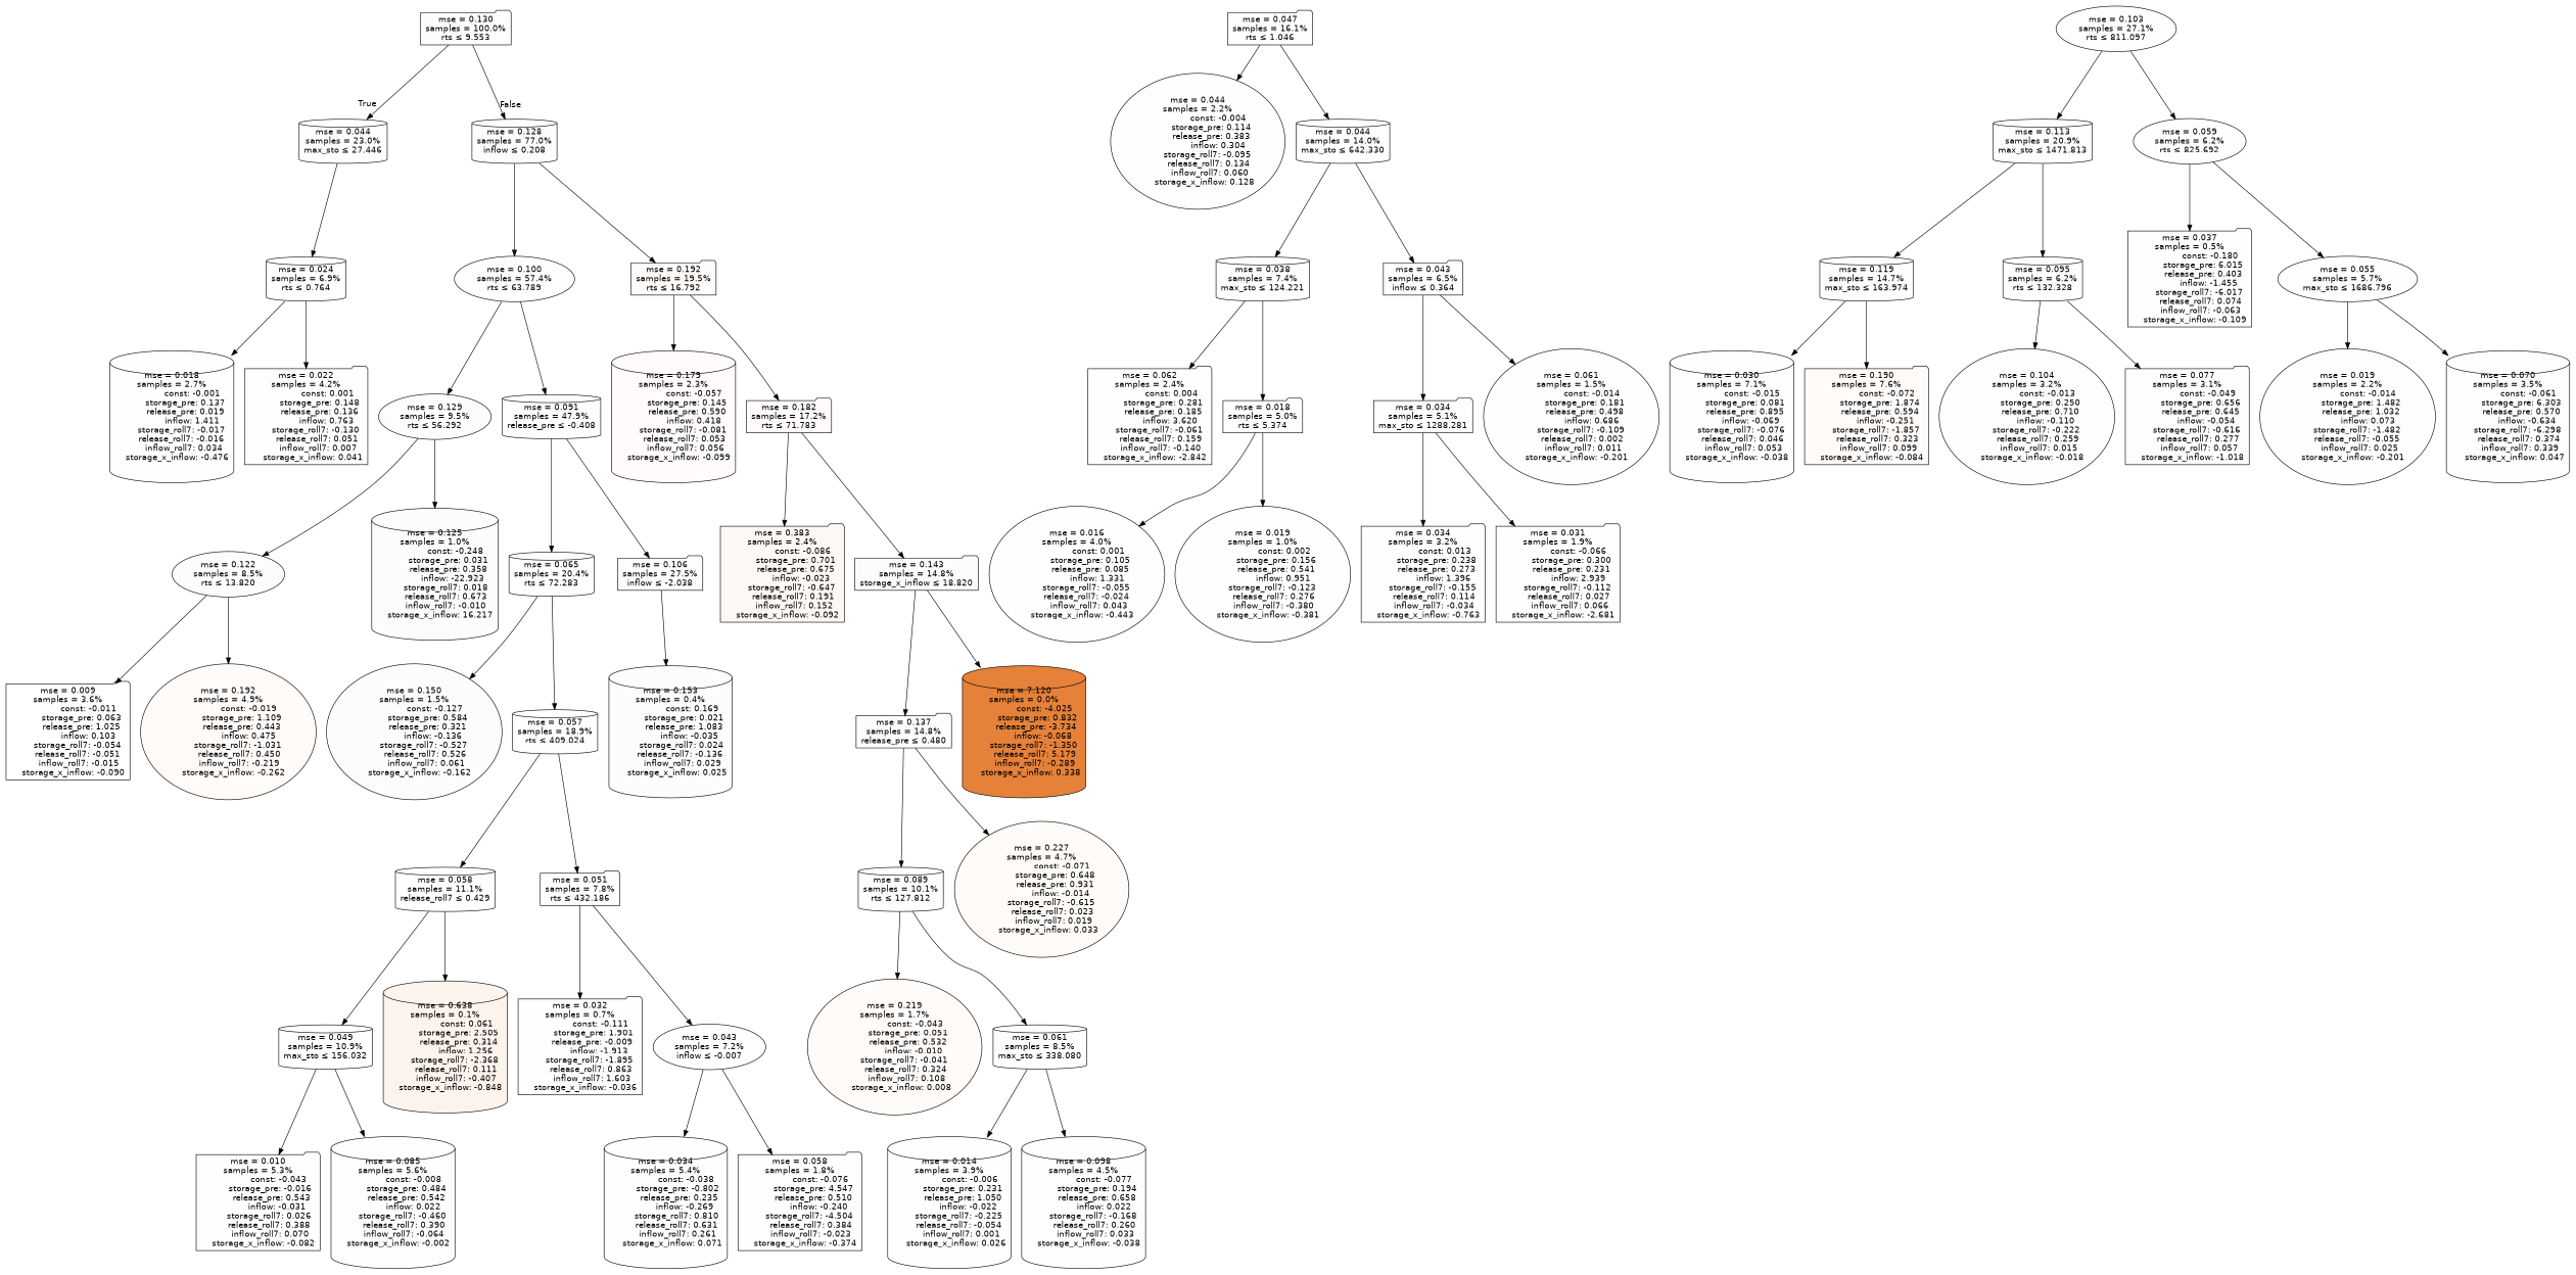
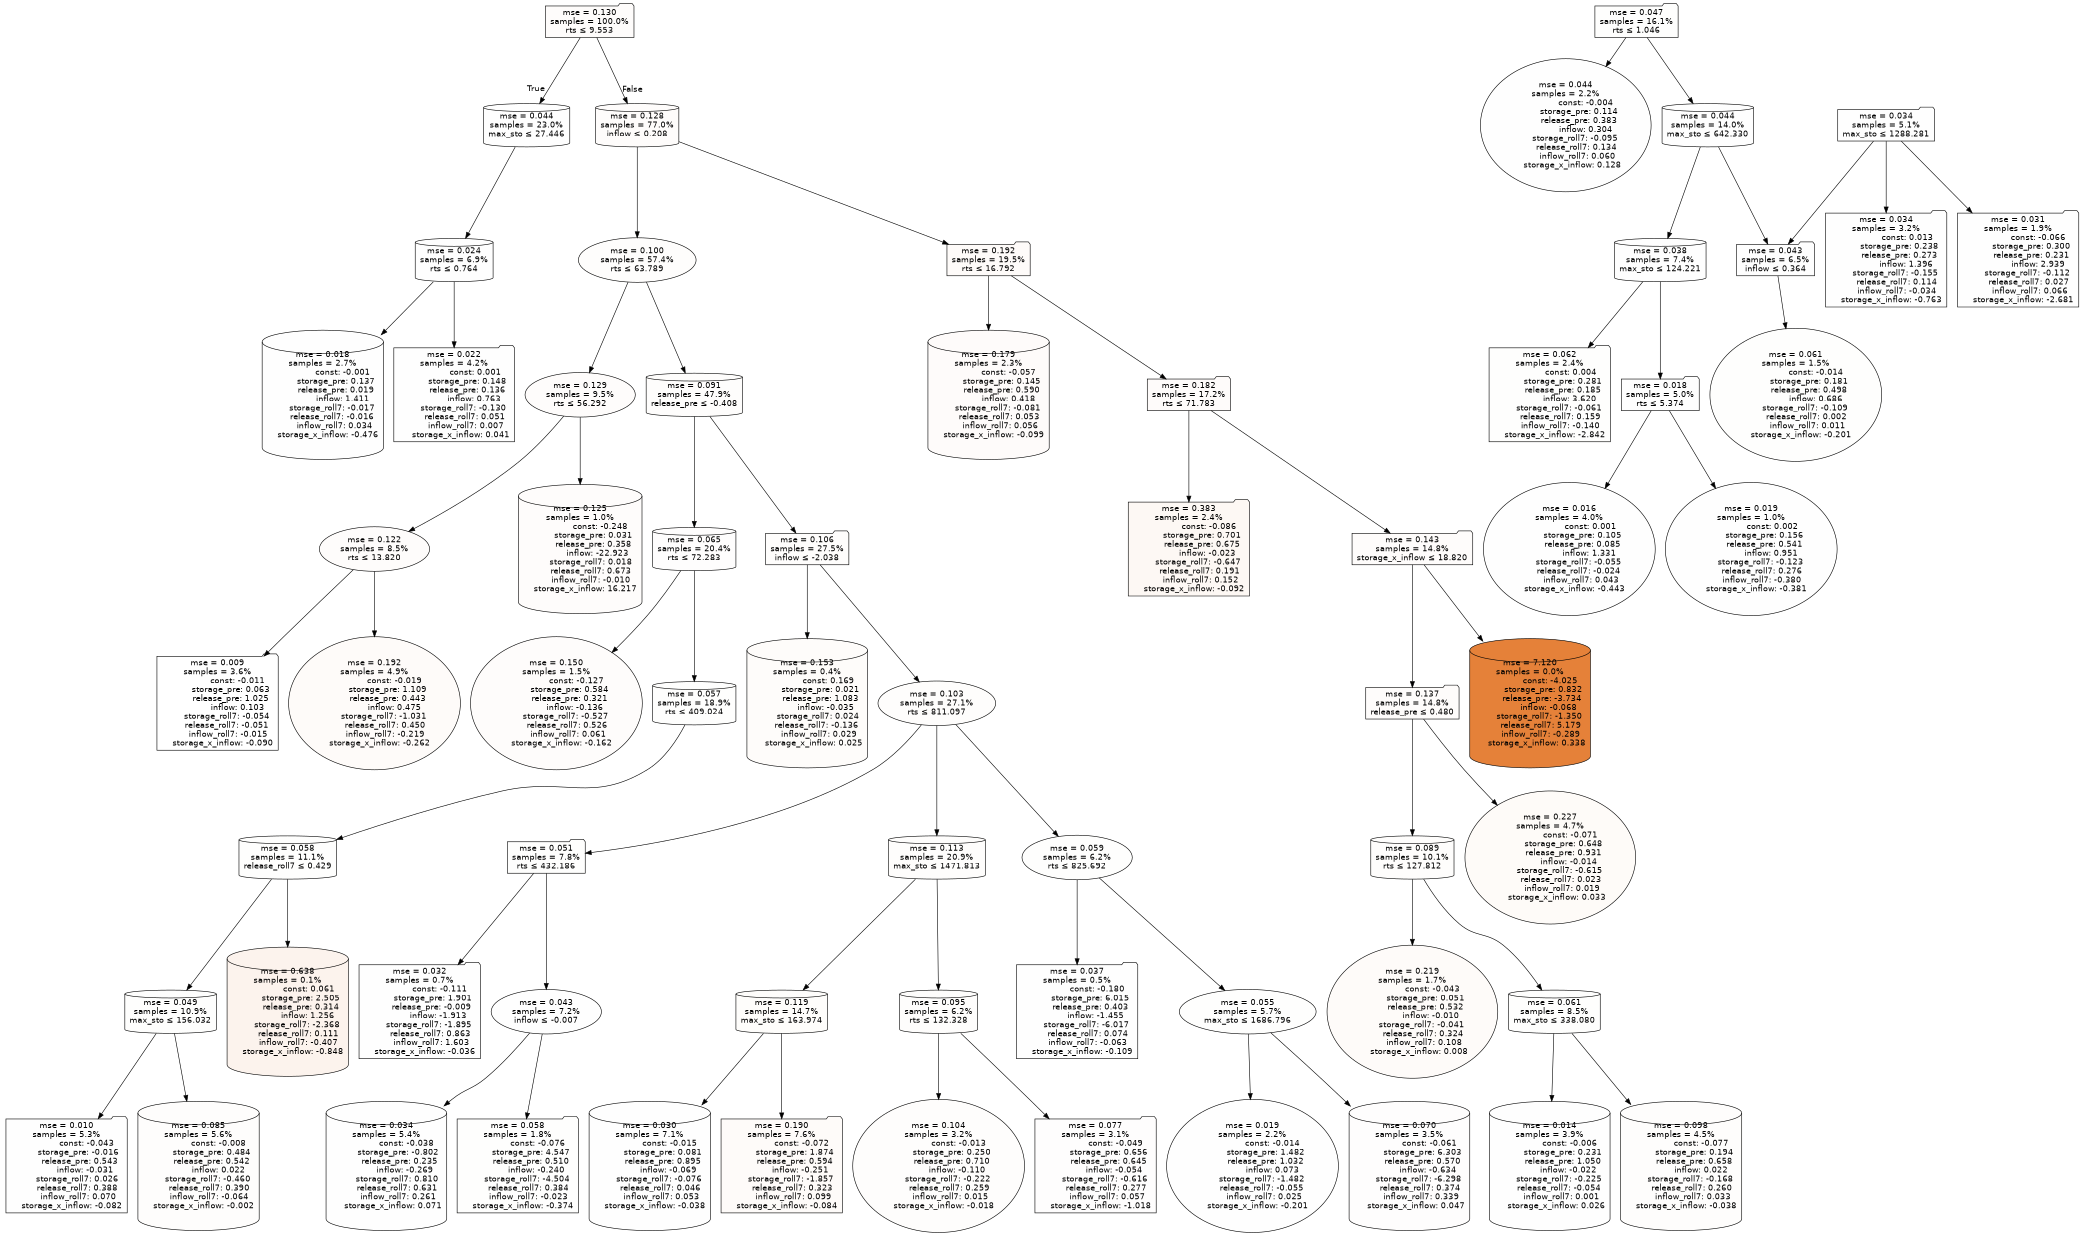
  digraph {
    node [color=black fillcolor="#fefefe" fontname=helvetica shape=cylinder style="filled, rounded"]
    edge [fontname=helvetica]
    n1 [fillcolor="#fefcfb" label="mse = 0.130\nsamples = 100.0%\nrts &le; 9.553" shape=folder]
    n2 [label="mse = 0.044\nsamples = 23.0%\nmax_sto &le; 27.446"]
    n3 [fillcolor="#fefcfb" label="mse = 0.128\nsamples = 77.0%\ninflow &le; 0.208"]
    n4 [label="mse = 0.024\nsamples = 6.9%\nrts &le; 0.764"]
    n5 [fillcolor="#fefdfc" label="mse = 0.100\nsamples = 57.4%\nrts &le; 63.789" shape=ellipse]
    n6 [fillcolor="#fefbf9" label="mse = 0.192\nsamples = 19.5%\nrts &le; 16.792" shape=folder]
    n7 [label="mse = 0.018\nsamples = 2.7%\n               const: -0.001\n          storage_pre: 0.137\n          release_pre: 0.019\n               inflow: 1.411\n       storage_roll7: -0.017\n       release_roll7: -0.016\n         inflow_roll7: 0.034\n    storage_x_inflow: -0.476"]
    n8 [label="mse = 0.022\nsamples = 4.2%\n                const: 0.001\n          storage_pre: 0.148\n          release_pre: 0.136\n               inflow: 0.763\n       storage_roll7: -0.130\n        release_roll7: 0.051\n         inflow_roll7: 0.007\n     storage_x_inflow: 0.041" shape=folder]
    n9 [fillcolor="#fefefd" label="mse = 0.047\nsamples = 16.1%\nrts &le; 1.046" shape=folder]
    n10 [label="mse = 0.044\nsamples = 2.2%\n               const: -0.004\n          storage_pre: 0.114\n          release_pre: 0.383\n               inflow: 0.304\n       storage_roll7: -0.095\n        release_roll7: 0.134\n         inflow_roll7: 0.060\n     storage_x_inflow: 0.128" shape=ellipse]
    n11 [label="mse = 0.044\nsamples = 14.0%\nmax_sto &le; 642.330"]
    n12 [label="mse = 0.038\nsamples = 7.4%\nmax_sto &le; 124.221"]
    n13 [label="mse = 0.043\nsamples = 6.5%\ninflow &le; 0.364" shape=folder]
    n14 [fillcolor="#fefefd" label="mse = 0.062\nsamples = 2.4%\n                const: 0.004\n          storage_pre: 0.281\n          release_pre: 0.185\n               inflow: 3.620\n       storage_roll7: -0.061\n        release_roll7: 0.159\n        inflow_roll7: -0.140\n    storage_x_inflow: -2.842" shape=folder]
    n15 [label="mse = 0.018\nsamples = 5.0%\nrts &le; 5.374" shape=folder]
    n16 [label="mse = 0.034\nsamples = 5.1%\nmax_sto &le; 1288.281" shape=folder]
    n17 [fillcolor="#fefefd" label="mse = 0.061\nsamples = 1.5%\n               const: -0.014\n          storage_pre: 0.181\n          release_pre: 0.498\n               inflow: 0.686\n       storage_roll7: -0.109\n        release_roll7: 0.002\n         inflow_roll7: 0.011\n    storage_x_inflow: -0.201" shape=ellipse]
    n18 [label="mse = 0.016\nsamples = 4.0%\n                const: 0.001\n          storage_pre: 0.105\n          release_pre: 0.085\n               inflow: 1.331\n       storage_roll7: -0.055\n       release_roll7: -0.024\n         inflow_roll7: 0.043\n    storage_x_inflow: -0.443" shape=ellipse]
    n19 [label="mse = 0.019\nsamples = 1.0%\n                const: 0.002\n          storage_pre: 0.156\n          release_pre: 0.541\n               inflow: 0.951\n       storage_roll7: -0.123\n        release_roll7: 0.276\n        inflow_roll7: -0.380\n    storage_x_inflow: -0.381" shape=ellipse]
    n20 [label="mse = 0.034\nsamples = 3.2%\n                const: 0.013\n          storage_pre: 0.238\n          release_pre: 0.273\n               inflow: 1.396\n       storage_roll7: -0.155\n        release_roll7: 0.114\n        inflow_roll7: -0.034\n    storage_x_inflow: -0.763" shape=folder]
    n21 [label="mse = 0.031\nsamples = 1.9%\n               const: -0.066\n          storage_pre: 0.300\n          release_pre: 0.231\n               inflow: 2.939\n       storage_roll7: -0.112\n        release_roll7: 0.027\n         inflow_roll7: 0.066\n    storage_x_inflow: -2.681" shape=folder]
    n22 [fillcolor="#fefcfb" label="mse = 0.129\nsamples = 9.5%\nrts &le; 56.292" shape=ellipse]
    n23 [fillcolor="#fefdfc" label="mse = 0.091\nsamples = 47.9%\nrelease_pre &le; -0.408"]
    n24 [fillcolor="#fefbfa" label="mse = 0.179\nsamples = 2.3%\n               const: -0.057\n          storage_pre: 0.145\n          release_pre: 0.590\n               inflow: 0.418\n       storage_roll7: -0.081\n        release_roll7: 0.053\n         inflow_roll7: 0.056\n    storage_x_inflow: -0.099"]
    n25 [fillcolor="#fefbfa" label="mse = 0.182\nsamples = 17.2%\nrts &le; 71.783" shape=folder]
    n26 [fillcolor="#fefcfb" label="mse = 0.122\nsamples = 8.5%\nrts &le; 13.820" shape=ellipse]
    n27 [fillcolor="#fefcfb" label="mse = 0.125\nsamples = 1.0%\n               const: -0.248\n          storage_pre: 0.031\n          release_pre: 0.358\n             inflow: -22.923\n        storage_roll7: 0.018\n        release_roll7: 0.673\n        inflow_roll7: -0.010\n    storage_x_inflow: 16.217"]
    n28 [fillcolor="#fefdfd" label="mse = 0.065\nsamples = 20.4%\nrts &le; 72.283"]
    n29 [fillcolor="#fefdfc" label="mse = 0.106\nsamples = 27.5%\ninflow &le; -2.038" shape=folder]
    n30 [fillcolor="#ffffff" label="mse = 0.009\nsamples = 3.6%\n               const: -0.011\n          storage_pre: 0.063\n          release_pre: 1.025\n               inflow: 0.103\n       storage_roll7: -0.054\n       release_roll7: -0.051\n        inflow_roll7: -0.015\n    storage_x_inflow: -0.090" shape=folder]
    n31 [fillcolor="#fefbf9" label="mse = 0.192\nsamples = 4.9%\n               const: -0.019\n          storage_pre: 1.109\n          release_pre: 0.443\n               inflow: 0.475\n       storage_roll7: -1.031\n        release_roll7: 0.450\n        inflow_roll7: -0.219\n    storage_x_inflow: -0.262" shape=ellipse]
    n32 [fillcolor="#fefcfb" label="mse = 0.150\nsamples = 1.5%\n               const: -0.127\n          storage_pre: 0.584\n          release_pre: 0.321\n              inflow: -0.136\n       storage_roll7: -0.527\n        release_roll7: 0.526\n         inflow_roll7: 0.061\n    storage_x_inflow: -0.162" shape=ellipse]
    n33 [fillcolor="#fefefd" label="mse = 0.057\nsamples = 18.9%\nrts &le; 409.024"]
    n34 [fillcolor="#fefcfa" label="mse = 0.153\nsamples = 0.4%\n                const: 0.169\n          storage_pre: 0.021\n          release_pre: 1.083\n              inflow: -0.035\n        storage_roll7: 0.024\n       release_roll7: -0.136\n         inflow_roll7: 0.029\n     storage_x_inflow: 0.025"]
    n35 [fillcolor="#fefdfc" label="mse = 0.103\nsamples = 27.1%\nrts &le; 811.097" shape=ellipse]
    n36 [fillcolor="#fefefd" label="mse = 0.058\nsamples = 11.1%\nrelease_roll7 &le; 0.429"]
    n37 [fillcolor="#fefefd" label="mse = 0.051\nsamples = 7.8%\nrts &le; 432.186" shape=folder]
    n38 [fillcolor="#fefefd" label="mse = 0.049\nsamples = 10.9%\nmax_sto &le; 156.032"]
    n39 [fillcolor="#fcf3ed" label="mse = 0.638\nsamples = 0.1%\n                const: 0.061\n          storage_pre: 2.505\n          release_pre: 0.314\n               inflow: 1.256\n       storage_roll7: -2.368\n        release_roll7: 0.111\n        inflow_roll7: -0.407\n    storage_x_inflow: -0.848"]
    n40 [label="mse = 0.032\nsamples = 0.7%\n               const: -0.111\n          storage_pre: 1.901\n         release_pre: -0.009\n              inflow: -1.913\n       storage_roll7: -1.895\n        release_roll7: 0.863\n         inflow_roll7: 1.603\n    storage_x_inflow: -0.036" shape=folder]
    n41 [label="mse = 0.043\nsamples = 7.2%\ninflow &le; -0.007" shape=ellipse]
    n42 [label="mse = 0.010\nsamples = 5.3%\n               const: -0.043\n         storage_pre: -0.016\n          release_pre: 0.543\n              inflow: -0.031\n        storage_roll7: 0.026\n        release_roll7: 0.388\n         inflow_roll7: 0.070\n    storage_x_inflow: -0.082" shape=folder]
    n43 [fillcolor="#fefdfc" label="mse = 0.085\nsamples = 5.6%\n               const: -0.008\n          storage_pre: 0.484\n          release_pre: 0.542\n               inflow: 0.022\n       storage_roll7: -0.460\n        release_roll7: 0.390\n        inflow_roll7: -0.064\n    storage_x_inflow: -0.002"]
    n44 [label="mse = 0.034\nsamples = 5.4%\n               const: -0.038\n         storage_pre: -0.802\n          release_pre: 0.235\n              inflow: -0.269\n        storage_roll7: 0.810\n        release_roll7: 0.631\n         inflow_roll7: 0.261\n     storage_x_inflow: 0.071"]
    n45 [fillcolor="#fefefd" label="mse = 0.058\nsamples = 1.8%\n               const: -0.076\n          storage_pre: 4.547\n          release_pre: 0.510\n              inflow: -0.240\n       storage_roll7: -4.504\n        release_roll7: 0.384\n        inflow_roll7: -0.023\n    storage_x_inflow: -0.374" shape=folder]
    n46 [fillcolor="#fefdfc" label="mse = 0.113\nsamples = 20.9%\nmax_sto &le; 1471.813"]
    n47 [fillcolor="#fefefd" label="mse = 0.059\nsamples = 6.2%\nrts &le; 825.692" shape=ellipse]
    n48 [fillcolor="#fefdfb" label="mse = 0.119\nsamples = 14.7%\nmax_sto &le; 163.974"]
    n49 [fillcolor="#fefdfc" label="mse = 0.095\nsamples = 6.2%\nrts &le; 132.328"]
    n50 [label="mse = 0.037\nsamples = 0.5%\n               const: -0.180\n          storage_pre: 6.015\n          release_pre: 0.403\n              inflow: -1.455\n       storage_roll7: -6.017\n        release_roll7: 0.074\n        inflow_roll7: -0.063\n    storage_x_inflow: -0.109" shape=folder]
    n51 [fillcolor="#fefefd" label="mse = 0.055\nsamples = 5.7%\nmax_sto &le; 1686.796" shape=ellipse]
    n52 [label="mse = 0.030\nsamples = 7.1%\n               const: -0.015\n          storage_pre: 0.081\n          release_pre: 0.895\n              inflow: -0.069\n       storage_roll7: -0.076\n        release_roll7: 0.046\n         inflow_roll7: 0.053\n    storage_x_inflow: -0.038"]
    n53 [fillcolor="#fefbf9" label="mse = 0.190\nsamples = 7.6%\n               const: -0.072\n          storage_pre: 1.874\n          release_pre: 0.594\n              inflow: -0.251\n       storage_roll7: -1.857\n        release_roll7: 0.323\n         inflow_roll7: 0.099\n    storage_x_inflow: -0.084" shape=folder]
    n54 [fillcolor="#fefdfc" label="mse = 0.104\nsamples = 3.2%\n               const: -0.013\n          storage_pre: 0.250\n          release_pre: 0.710\n              inflow: -0.110\n       storage_roll7: -0.222\n        release_roll7: 0.259\n         inflow_roll7: 0.015\n    storage_x_inflow: -0.018" shape=ellipse]
    n55 [fillcolor="#fefdfd" label="mse = 0.077\nsamples = 3.1%\n               const: -0.049\n          storage_pre: 0.656\n          release_pre: 0.645\n              inflow: -0.054\n       storage_roll7: -0.616\n        release_roll7: 0.277\n         inflow_roll7: 0.057\n    storage_x_inflow: -1.018" shape=folder]
    n56 [label="mse = 0.019\nsamples = 2.2%\n               const: -0.014\n          storage_pre: 1.482\n          release_pre: 1.032\n               inflow: 0.073\n       storage_roll7: -1.482\n       release_roll7: -0.055\n         inflow_roll7: 0.025\n    storage_x_inflow: -0.201" shape=ellipse]
    n57 [fillcolor="#fefdfd" label="mse = 0.070\nsamples = 3.5%\n               const: -0.061\n          storage_pre: 6.303\n          release_pre: 0.570\n              inflow: -0.634\n       storage_roll7: -6.298\n        release_roll7: 0.374\n         inflow_roll7: 0.339\n     storage_x_inflow: 0.047"]
    n58 [fillcolor="#fdf8f4" label="mse = 0.383\nsamples = 2.4%\n               const: -0.086\n          storage_pre: 0.701\n          release_pre: 0.675\n              inflow: -0.023\n       storage_roll7: -0.647\n        release_roll7: 0.191\n         inflow_roll7: 0.152\n    storage_x_inflow: -0.092" shape=folder]
    n59 [fillcolor="#fefcfb" label="mse = 0.143\nsamples = 14.8%\nstorage_x_inflow &le; 18.820" shape=folder]
    n60 [fillcolor="#fefcfb" label="mse = 0.137\nsamples = 14.8%\nrelease_pre &le; 0.480" shape=folder]
    n61 [fillcolor="#e58139" label="mse = 7.120\nsamples = 0.0%\n               const: -4.025\n          storage_pre: 0.832\n         release_pre: -3.734\n              inflow: -0.068\n       storage_roll7: -1.350\n        release_roll7: 5.179\n        inflow_roll7: -0.289\n     storage_x_inflow: 0.338"]
    n62 [fillcolor="#fefdfc" label="mse = 0.089\nsamples = 10.1%\nrts &le; 127.812"]
    n63 [fillcolor="#fefbf8" label="mse = 0.227\nsamples = 4.7%\n               const: -0.071\n          storage_pre: 0.648\n          release_pre: 0.931\n              inflow: -0.014\n       storage_roll7: -0.615\n        release_roll7: 0.023\n         inflow_roll7: 0.019\n     storage_x_inflow: 0.033" shape=ellipse]
    n64 [fillcolor="#fefbf9" label="mse = 0.219\nsamples = 1.7%\n               const: -0.043\n          storage_pre: 0.051\n          release_pre: 0.532\n              inflow: -0.010\n       storage_roll7: -0.041\n        release_roll7: 0.324\n         inflow_roll7: 0.108\n     storage_x_inflow: 0.008" shape=ellipse]
    n65 [fillcolor="#fefefd" label="mse = 0.061\nsamples = 8.5%\nmax_sto &le; 338.080"]
    n66 [label="mse = 0.014\nsamples = 3.9%\n               const: -0.006\n          storage_pre: 0.231\n          release_pre: 1.050\n              inflow: -0.022\n       storage_roll7: -0.225\n       release_roll7: -0.054\n         inflow_roll7: 0.001\n     storage_x_inflow: 0.026"]
    n67 [fillcolor="#fefdfc" label="mse = 0.098\nsamples = 4.5%\n               const: -0.077\n          storage_pre: 0.194\n          release_pre: 0.658\n               inflow: 0.022\n       storage_roll7: -0.168\n        release_roll7: 0.260\n         inflow_roll7: 0.033\n    storage_x_inflow: -0.038"]
    n1 -> n2 [headlabel=True labelangle=45 labeldistance=2.5]
    n1 -> n3 [headlabel=False labelangle=-45 labeldistance=2.5]
    n2 -> n4
    n3 -> n5
    n3 -> n6
    n4 -> n7
    n4 -> n8
    n5 -> n22
    n5 -> n23
    n6 -> n24
    n6 -> n25
    n9 -> n10
    n9 -> n11
    n11 -> n12
    n11 -> n13
    n12 -> n14
    n12 -> n15
-   n13 -> n16
+   n16 -> n13
    n13 -> n17
    n15 -> n18
    n15 -> n19
    n16 -> n20
    n16 -> n21
    n22 -> n26
    n22 -> n27
    n23 -> n28
    n23 -> n29
    n25 -> n58
    n25 -> n59
    n26 -> n30
    n26 -> n31
    n28 -> n32
    n28 -> n33
    n29 -> n34
+   n29 -> n35
    n33 -> n36
-   n33 -> n37
+   n35 -> n37
    n35 -> n46
    n35 -> n47
    n36 -> n38
    n36 -> n39
    n37 -> n40
    n37 -> n41
    n38 -> n42
    n38 -> n43
    n41 -> n44
    n41 -> n45
    n46 -> n48
    n46 -> n49
    n47 -> n50
    n47 -> n51
    n48 -> n52
    n48 -> n53
    n49 -> n54
    n49 -> n55
    n51 -> n56
    n51 -> n57
    n59 -> n60
    n59 -> n61
    n60 -> n62
    n60 -> n63
    n62 -> n64
    n62 -> n65
    n65 -> n66
    n65 -> n67
  }
